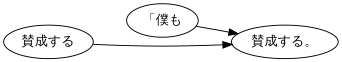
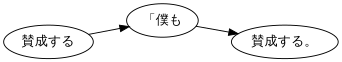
  digraph {
    rankdir=LR
    n1 [label="「僕も"]
    n2 [label="賛成する。"]
    n3 [label="賛成する"]
    n1 -> n2
-   n3 -> n2
+   n3 -> n1
  }
